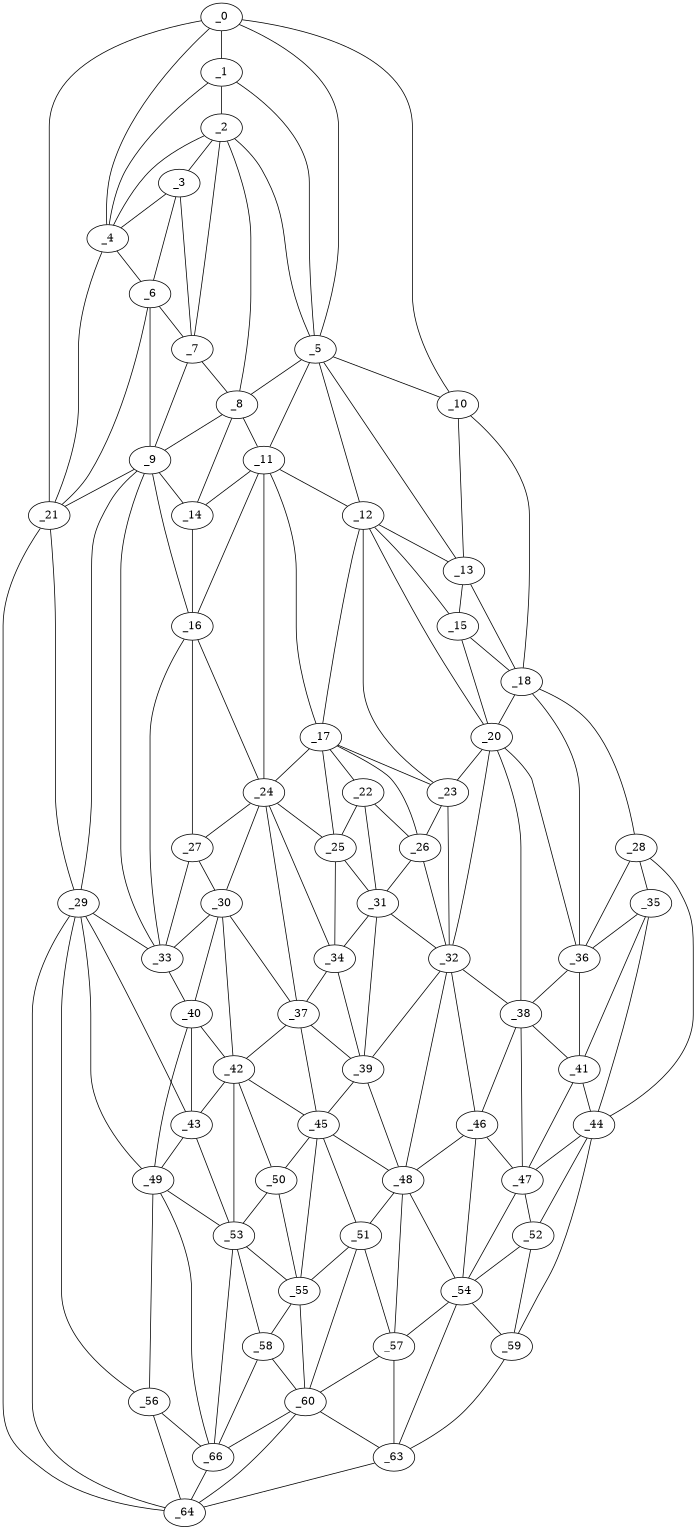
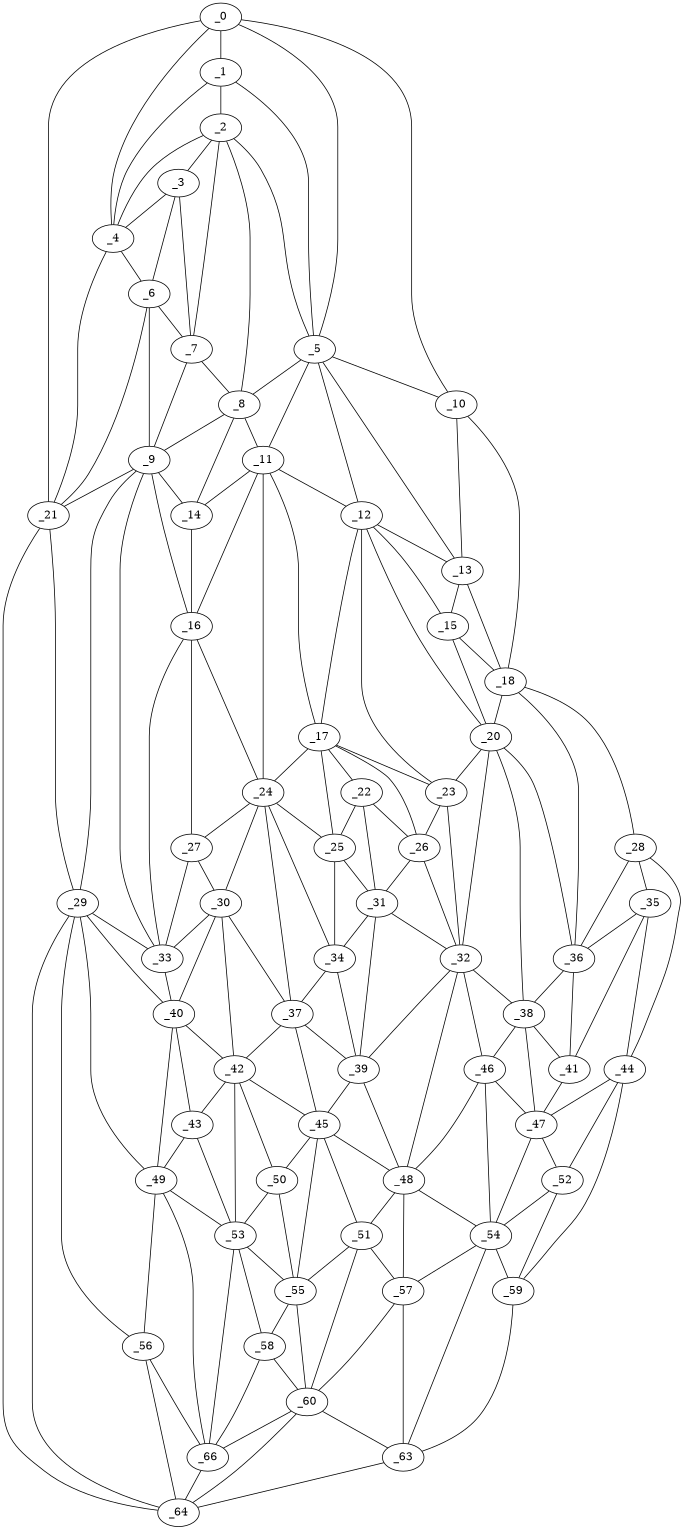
  graph {
    node [x=82 y=86]
    edge [valence=2]
    _0 [x=1 y=21]
    _1 [x=16 y=36]
    _4 [x=39 y=19]
    _5 [x=39 y=80]
    _10 [x=58 y=116]
    _21 [x=75 y=6]
    _2 [x=32 y=33]
    _6 [x=41 y=23]
    _8 [x=51 y=46]
    _11 [x=59 y=62]
    _12 [x=59 y=90]
    _13 [x=59 y=103]
    _18 [x=70 y=107]
    _29 [y=9]
    _64 [x=127 y=21]
    _3 [x=38 y=28]
    _7 [x=46 y=34]
    _9 [x=56 y=36]
    _14 [x=60 y=50]
    _16 [x=65 y=50]
    _17 [x=67 y=69]
    _24 [x=76 y=59]
    _15 [x=64 y=98]
    _20 [x=72 y=97]
    _23 [x=75]
    _28 [x=81 y=119]
    _36 [x=91 y=104]
    _33 [x=83 y=41]
    _40 [x=94 y=39]
    _49 [x=105 y=37]
    _56 [x=115 y=34]
    _27 [x=78 y=49]
    _22 [x=75 y=72]
    _25 [x=76 y=65]
    _26 [x=77 y=78]
    _30 [y=52]
    _34 [x=85 y=68]
    _37 [x=92 y=59]
    _32 [y=85]
    _38 [x=92 y=97]
    _42 [x=97 y=57]
    _43 [x=100 y=39]
    _53 [x=111 y=51]
    n44 [label=_66 x=119 y=42]
    _35 [x=88 y=117]
    _44 [x=101 y=116]
    _41 [x=95 y=107]
    _31 [y=69]
    _39 [x=93 y=71]
    _45 [x=102 y=69]
    _46 [x=102 y=90]
    _48 [x=103]
    _47 [x=102 y=105]
    _52 [x=109 y=109]
    _59 [x=117 y=104]
    _54 [x=112 y=95]
    _51 [x=108 y=74]
    _57 [x=115]
    _50 [x=106 y=58]
    _55 [x=113 y=59]
    _63 [x=120]
    _58 [x=117 y=51]
    _60 [x=118 y=77]
    _0 -- _1
    _0 -- _4 [valence=1]
    _0 -- _5
    _0 -- _10 [valence=1]
    _0 -- _21 [valence=1]
    _1 -- _4
    _1 -- _5
    _1 -- _2
    _4 -- _21
    _4 -- _6
    _5 -- _10
    _5 -- _8 [valence=1]
    _5 -- _11
    _5 -- _12
    _5 -- _13
    _10 -- _13 [valence=1]
    _10 -- _18
    _21 -- _29
    _21 -- _64 [valence=1]
    _2 -- _4 [valence=1]
    _2 -- _5 [valence=1]
    _2 -- _8
    _2 -- _3 [valence=1]
    _2 -- _7 [valence=1]
    _6 -- _21 [valence=1]
    _6 -- _7 [valence=1]
    _6 -- _9
    _8 -- _11 [valence=1]
    _8 -- _9
    _8 -- _14
    _11 -- _12 [valence=1]
    _11 -- _14
    _11 -- _16
    _11 -- _17 [valence=1]
    _11 -- _24
    _12 -- _13
    _12 -- _17 [valence=1]
    _12 -- _15 [valence=1]
    _12 -- _20
    _12 -- _23
    _13 -- _18
    _13 -- _15
    _18 -- _20
    _18 -- _28
    _18 -- _36
    _29 -- _64 [valence=1]
    _29 -- _33
-   _29 -- _43
+   _29 -- _40
    _29 -- _49
    _29 -- _56 [valence=1]
    _3 -- _4
    _3 -- _6 [valence=1]
    _3 -- _7
    _7 -- _8
    _7 -- _9 [valence=1]
    _9 -- _21
    _9 -- _29 [valence=1]
    _9 -- _14
    _9 -- _16
    _9 -- _33
    _14 -- _16
    _16 -- _24 [valence=1]
    _16 -- _33 [valence=1]
    _16 -- _27
    _17 -- _24 [valence=1]
    _17 -- _23
    _17 -- _22 [valence=1]
    _17 -- _25
    _17 -- _26 [valence=1]
    _24 -- _27
    _24 -- _25
    _24 -- _30 [valence=1]
    _24 -- _34
    _24 -- _37 [valence=1]
    _15 -- _18 [valence=1]
    _15 -- _20
    _20 -- _23 [valence=1]
    _20 -- _36
    _20 -- _32
    _20 -- _38
    _23 -- _26
    _23 -- _32
    _28 -- _36
    _28 -- _35 [valence=1]
    _28 -- _44 [valence=1]
    _36 -- _38 [valence=1]
    _36 -- _41
    _33 -- _40 [valence=1]
    _40 -- _49 [valence=1]
    _40 -- _42
    _40 -- _43
    _49 -- _56
    _49 -- _53 [valence=1]
    _49 -- n44 [valence=1]
    _56 -- _64 [valence=1]
    _56 -- n44 [valence=1]
    _27 -- _33
    _27 -- _30
    _22 -- _25 [valence=1]
    _22 -- _26
    _22 -- _31
    _25 -- _34
    _25 -- _31
    _26 -- _32 [valence=1]
    _26 -- _31 [valence=1]
    _30 -- _33
    _30 -- _40
    _30 -- _37 [valence=1]
    _30 -- _42
    _34 -- _37
    _34 -- _39
    _37 -- _42
    _37 -- _39
    _37 -- _45
    _32 -- _38 [valence=1]
    _32 -- _39 [valence=1]
    _32 -- _46
    _32 -- _48 [valence=1]
    _38 -- _41 [valence=1]
    _38 -- _46 [valence=1]
    _38 -- _47
    _42 -- _43 [valence=1]
    _42 -- _53
    _42 -- _45 [valence=1]
    _42 -- _50 [valence=1]
    _43 -- _49 [valence=1]
    _43 -- _53
    _53 -- n44
    _53 -- _55 [valence=1]
    _53 -- _58 [valence=1]
    n44 -- _64
    _35 -- _36 [valence=1]
    _35 -- _44
    _35 -- _41
    _44 -- _47
    _44 -- _52 [valence=1]
    _44 -- _59 [valence=1]
-   _41 -- _44
    _41 -- _47
    _31 -- _34 [valence=1]
    _31 -- _32
    _31 -- _39
    _39 -- _45 [valence=1]
    _39 -- _48
    _45 -- _48
    _45 -- _51 [valence=1]
    _45 -- _50
    _45 -- _55
    _46 -- _48
    _46 -- _47
    _46 -- _54
    _48 -- _54
    _48 -- _51
    _48 -- _57
    _47 -- _52
    _47 -- _54
    _52 -- _59 [valence=1]
    _52 -- _54
    _59 -- _63 [valence=1]
    _54 -- _59
    _54 -- _57 [valence=1]
    _54 -- _63
    _51 -- _57 [valence=1]
    _51 -- _55 [valence=1]
    _51 -- _60
    _57 -- _63
    _57 -- _60 [valence=1]
    _50 -- _53
    _50 -- _55 [valence=1]
    _55 -- _58
    _55 -- _60 [valence=1]
    _63 -- _64 [valence=1]
    _58 -- n44 [valence=1]
    _58 -- _60
    _60 -- _64 [valence=1]
    _60 -- n44
    _60 -- _63
  }
